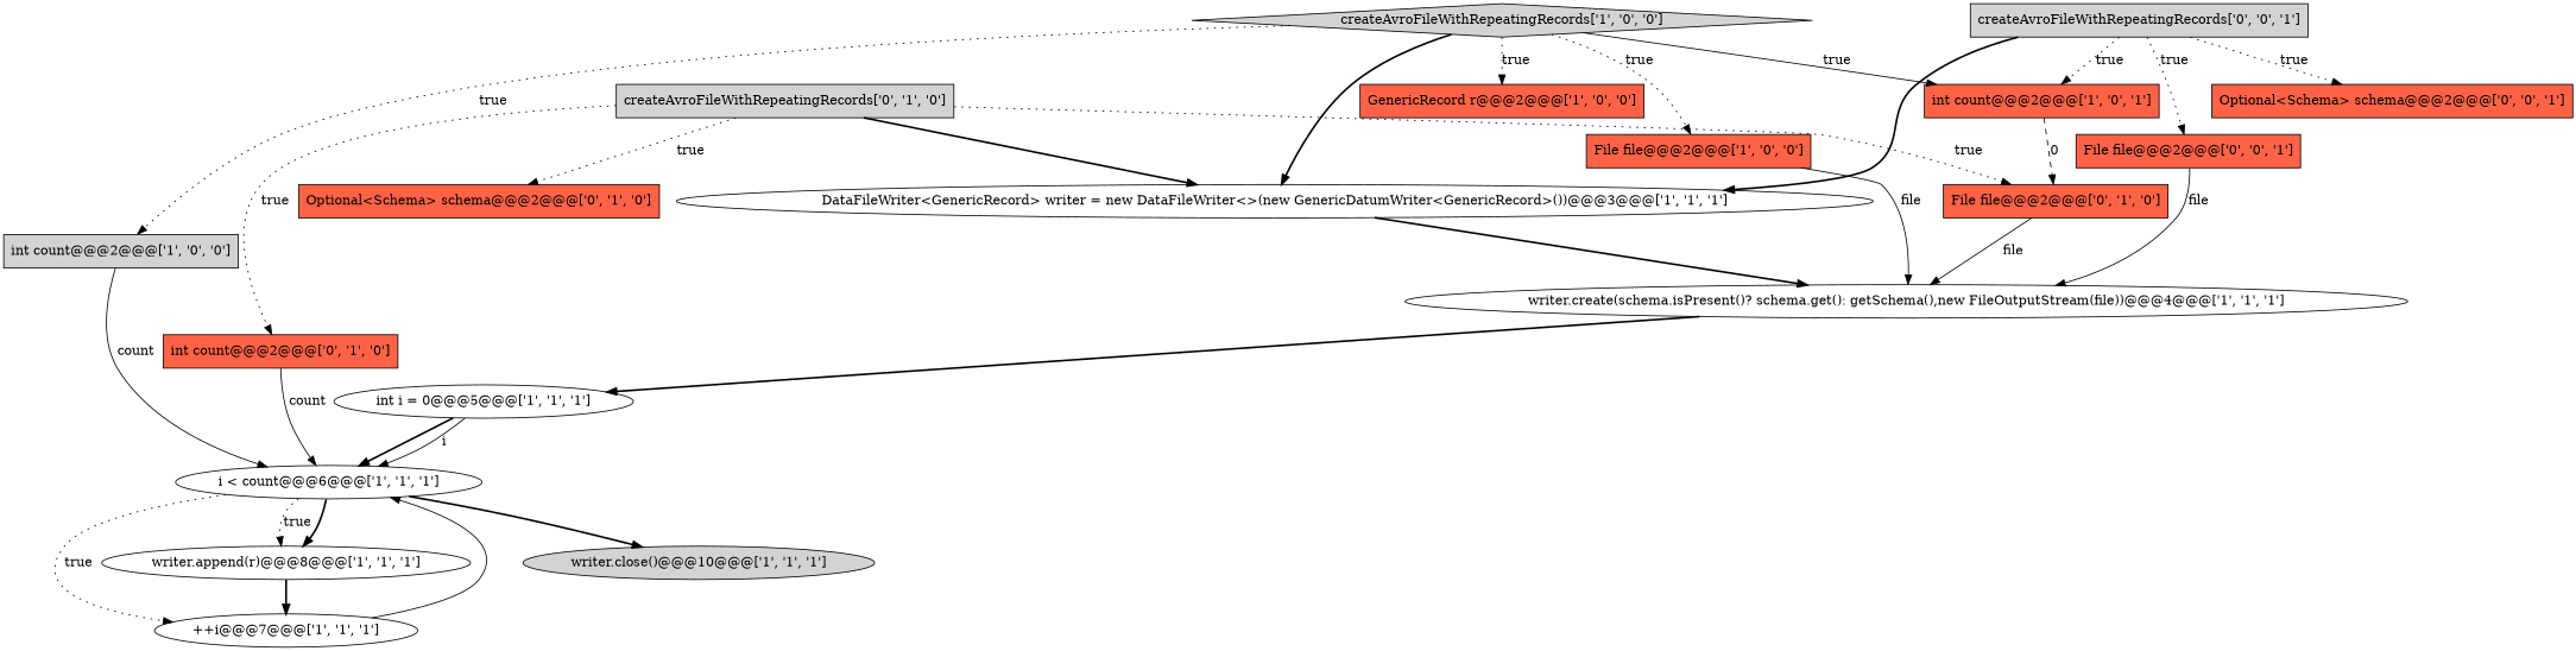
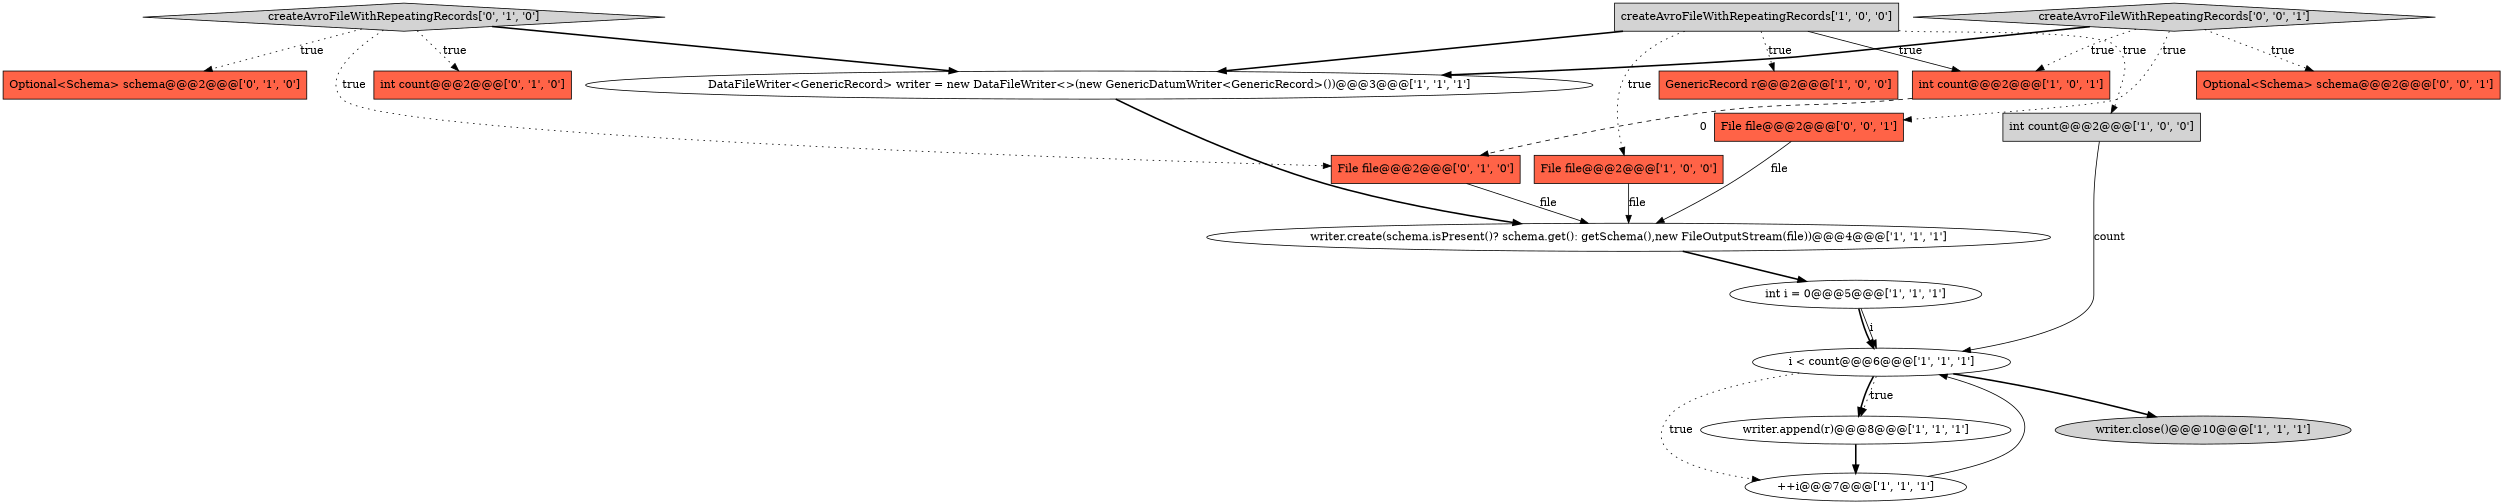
  digraph {
    node [fillcolor=tomato shape=box style=filled]
    edge [style=dotted]
    n1 [fillcolor=white label="int i = 0@@@5@@@['1', '1', '1']" shape=ellipse]
    n2 [fillcolor=white label="i < count@@@6@@@['1', '1', '1']" shape=ellipse]
    n3 [fillcolor=white label="writer.append(r)@@@8@@@['1', '1', '1']" shape=ellipse]
    n4 [fillcolor=white label="++i@@@7@@@['1', '1', '1']" shape=ellipse]
    n5 [fillcolor=lightgray label="writer.close()@@@10@@@['1', '1', '1']" shape=ellipse]
    n6 [label="int count@@@2@@@['0', '1', '0']"]
    n7 [fillcolor=white label="writer.create(schema.isPresent()? schema.get(): getSchema(),new FileOutputStream(file))@@@4@@@['1', '1', '1']" shape=ellipse]
-   n8 [fillcolor=lightgray label="createAvroFileWithRepeatingRecords['0', '1', '0']"]
+   n8 [fillcolor=lightgray label="createAvroFileWithRepeatingRecords['0', '1', '0']" shape=diamond]
    n9 [label="File file@@@2@@@['0', '1', '0']"]
    n10 [fillcolor=white label="DataFileWriter<GenericRecord> writer = new DataFileWriter<>(new GenericDatumWriter<GenericRecord>())@@@3@@@['1', '1', '1']" shape=ellipse]
    n11 [label="Optional<Schema> schema@@@2@@@['0', '1', '0']"]
    n12 [label="int count@@@2@@@['1', '0', '1']"]
-   n13 [fillcolor=lightgray label="createAvroFileWithRepeatingRecords['1', '0', '0']" shape=diamond]
+   n13 [fillcolor=lightgray label="createAvroFileWithRepeatingRecords['1', '0', '0']"]
    n14 [label="GenericRecord r@@@2@@@['1', '0', '0']"]
    n15 [fillcolor=lightgray label="int count@@@2@@@['1', '0', '0']"]
    n16 [label="File file@@@2@@@['1', '0', '0']"]
-   n17 [fillcolor=lightgray label="createAvroFileWithRepeatingRecords['0', '0', '1']"]
+   n17 [fillcolor=lightgray label="createAvroFileWithRepeatingRecords['0', '0', '1']" shape=diamond]
    n18 [label="Optional<Schema> schema@@@2@@@['0', '0', '1']"]
    n19 [label="File file@@@2@@@['0', '0', '1']"]
    n1 -> n2 [style=bold]
    n1 -> n2 [label=i style=solid]
    n2 -> n3 [style=bold]
    n2 -> n3 [label=true]
    n2 -> n4 [label=true]
    n2 -> n5 [style=bold]
    n3 -> n4 [style=bold]
    n4 -> n2 [style=solid]
-   n6 -> n2 [label=count style=solid]
    n7 -> n1 [style=bold]
    n8 -> n6 [label=true]
    n8 -> n9 [label=true]
    n8 -> n10 [style=bold]
    n8 -> n11 [label=true]
    n9 -> n7 [label=file style=solid]
    n10 -> n7 [style=bold]
    n12 -> n9 [label=0 style=dashed]
    n13 -> n10 [style=bold]
    n13 -> n12 [label=true style=solid]
    n13 -> n14 [label=true]
    n13 -> n15 [label=true]
    n13 -> n16 [label=true]
    n15 -> n2 [label=count style=solid]
    n16 -> n7 [label=file style=solid]
    n17 -> n10 [style=bold]
    n17 -> n12 [label=true]
    n17 -> n18 [label=true]
    n17 -> n19 [label=true]
    n19 -> n7 [label=file style=solid]
  }
